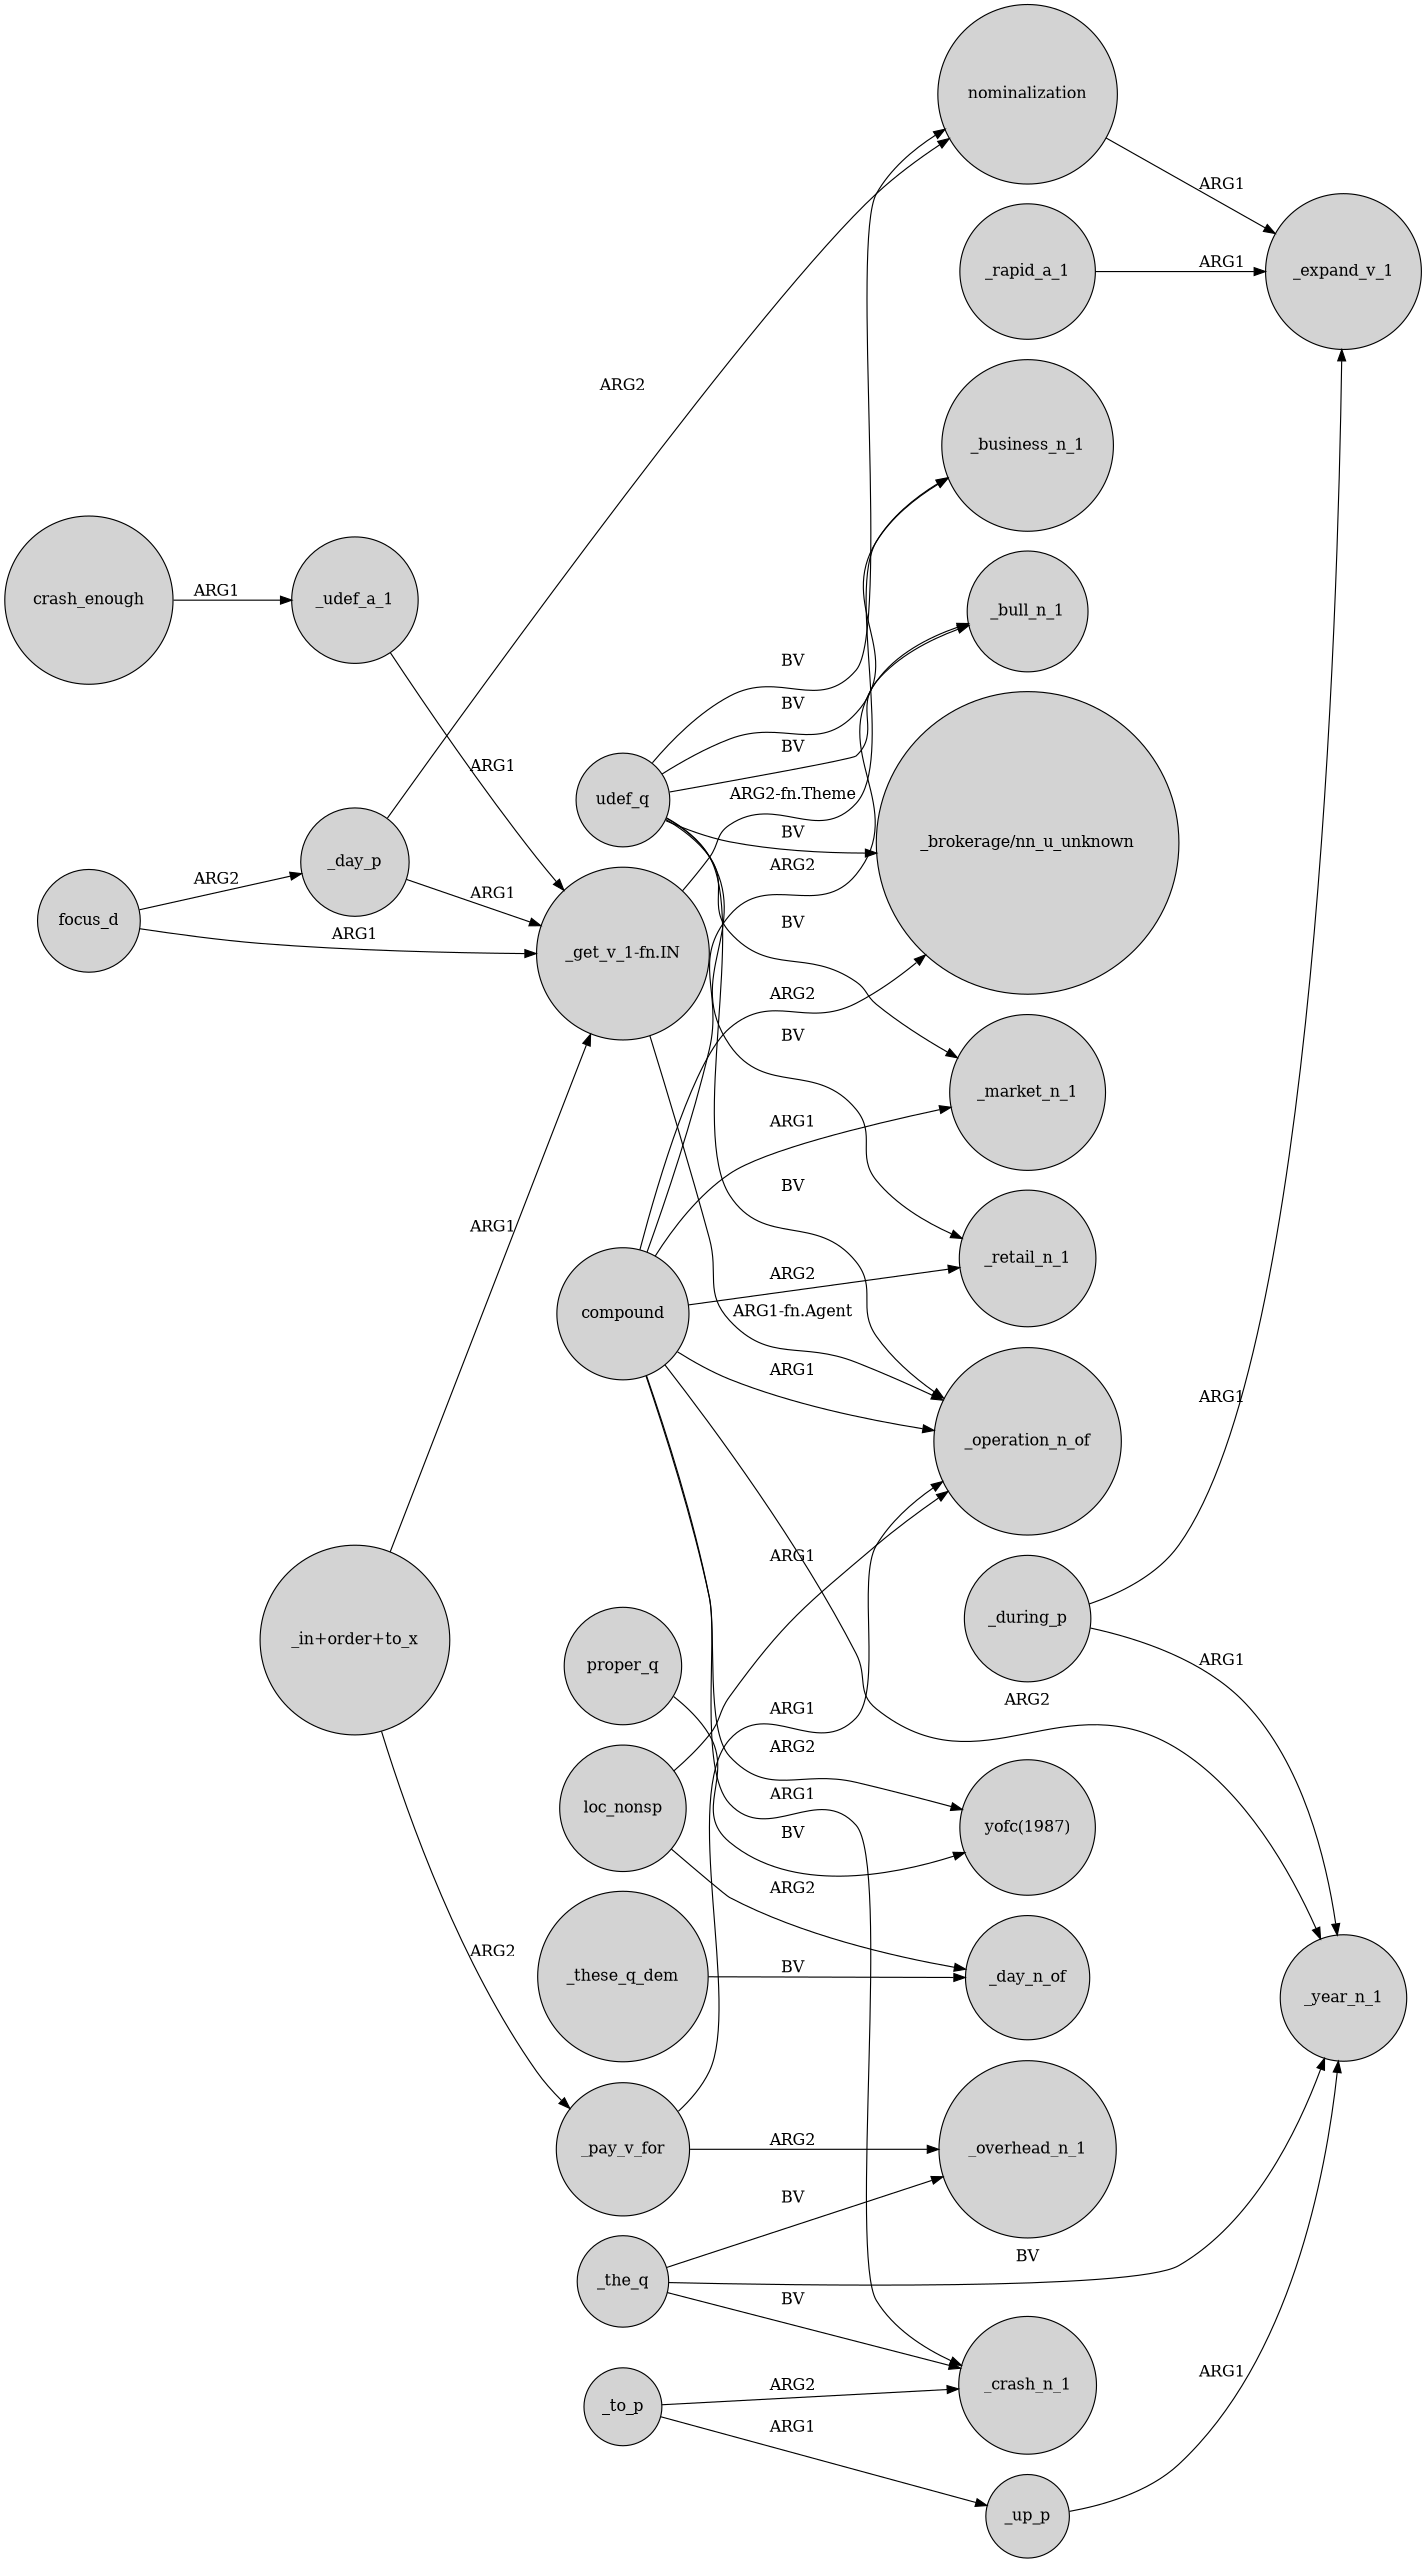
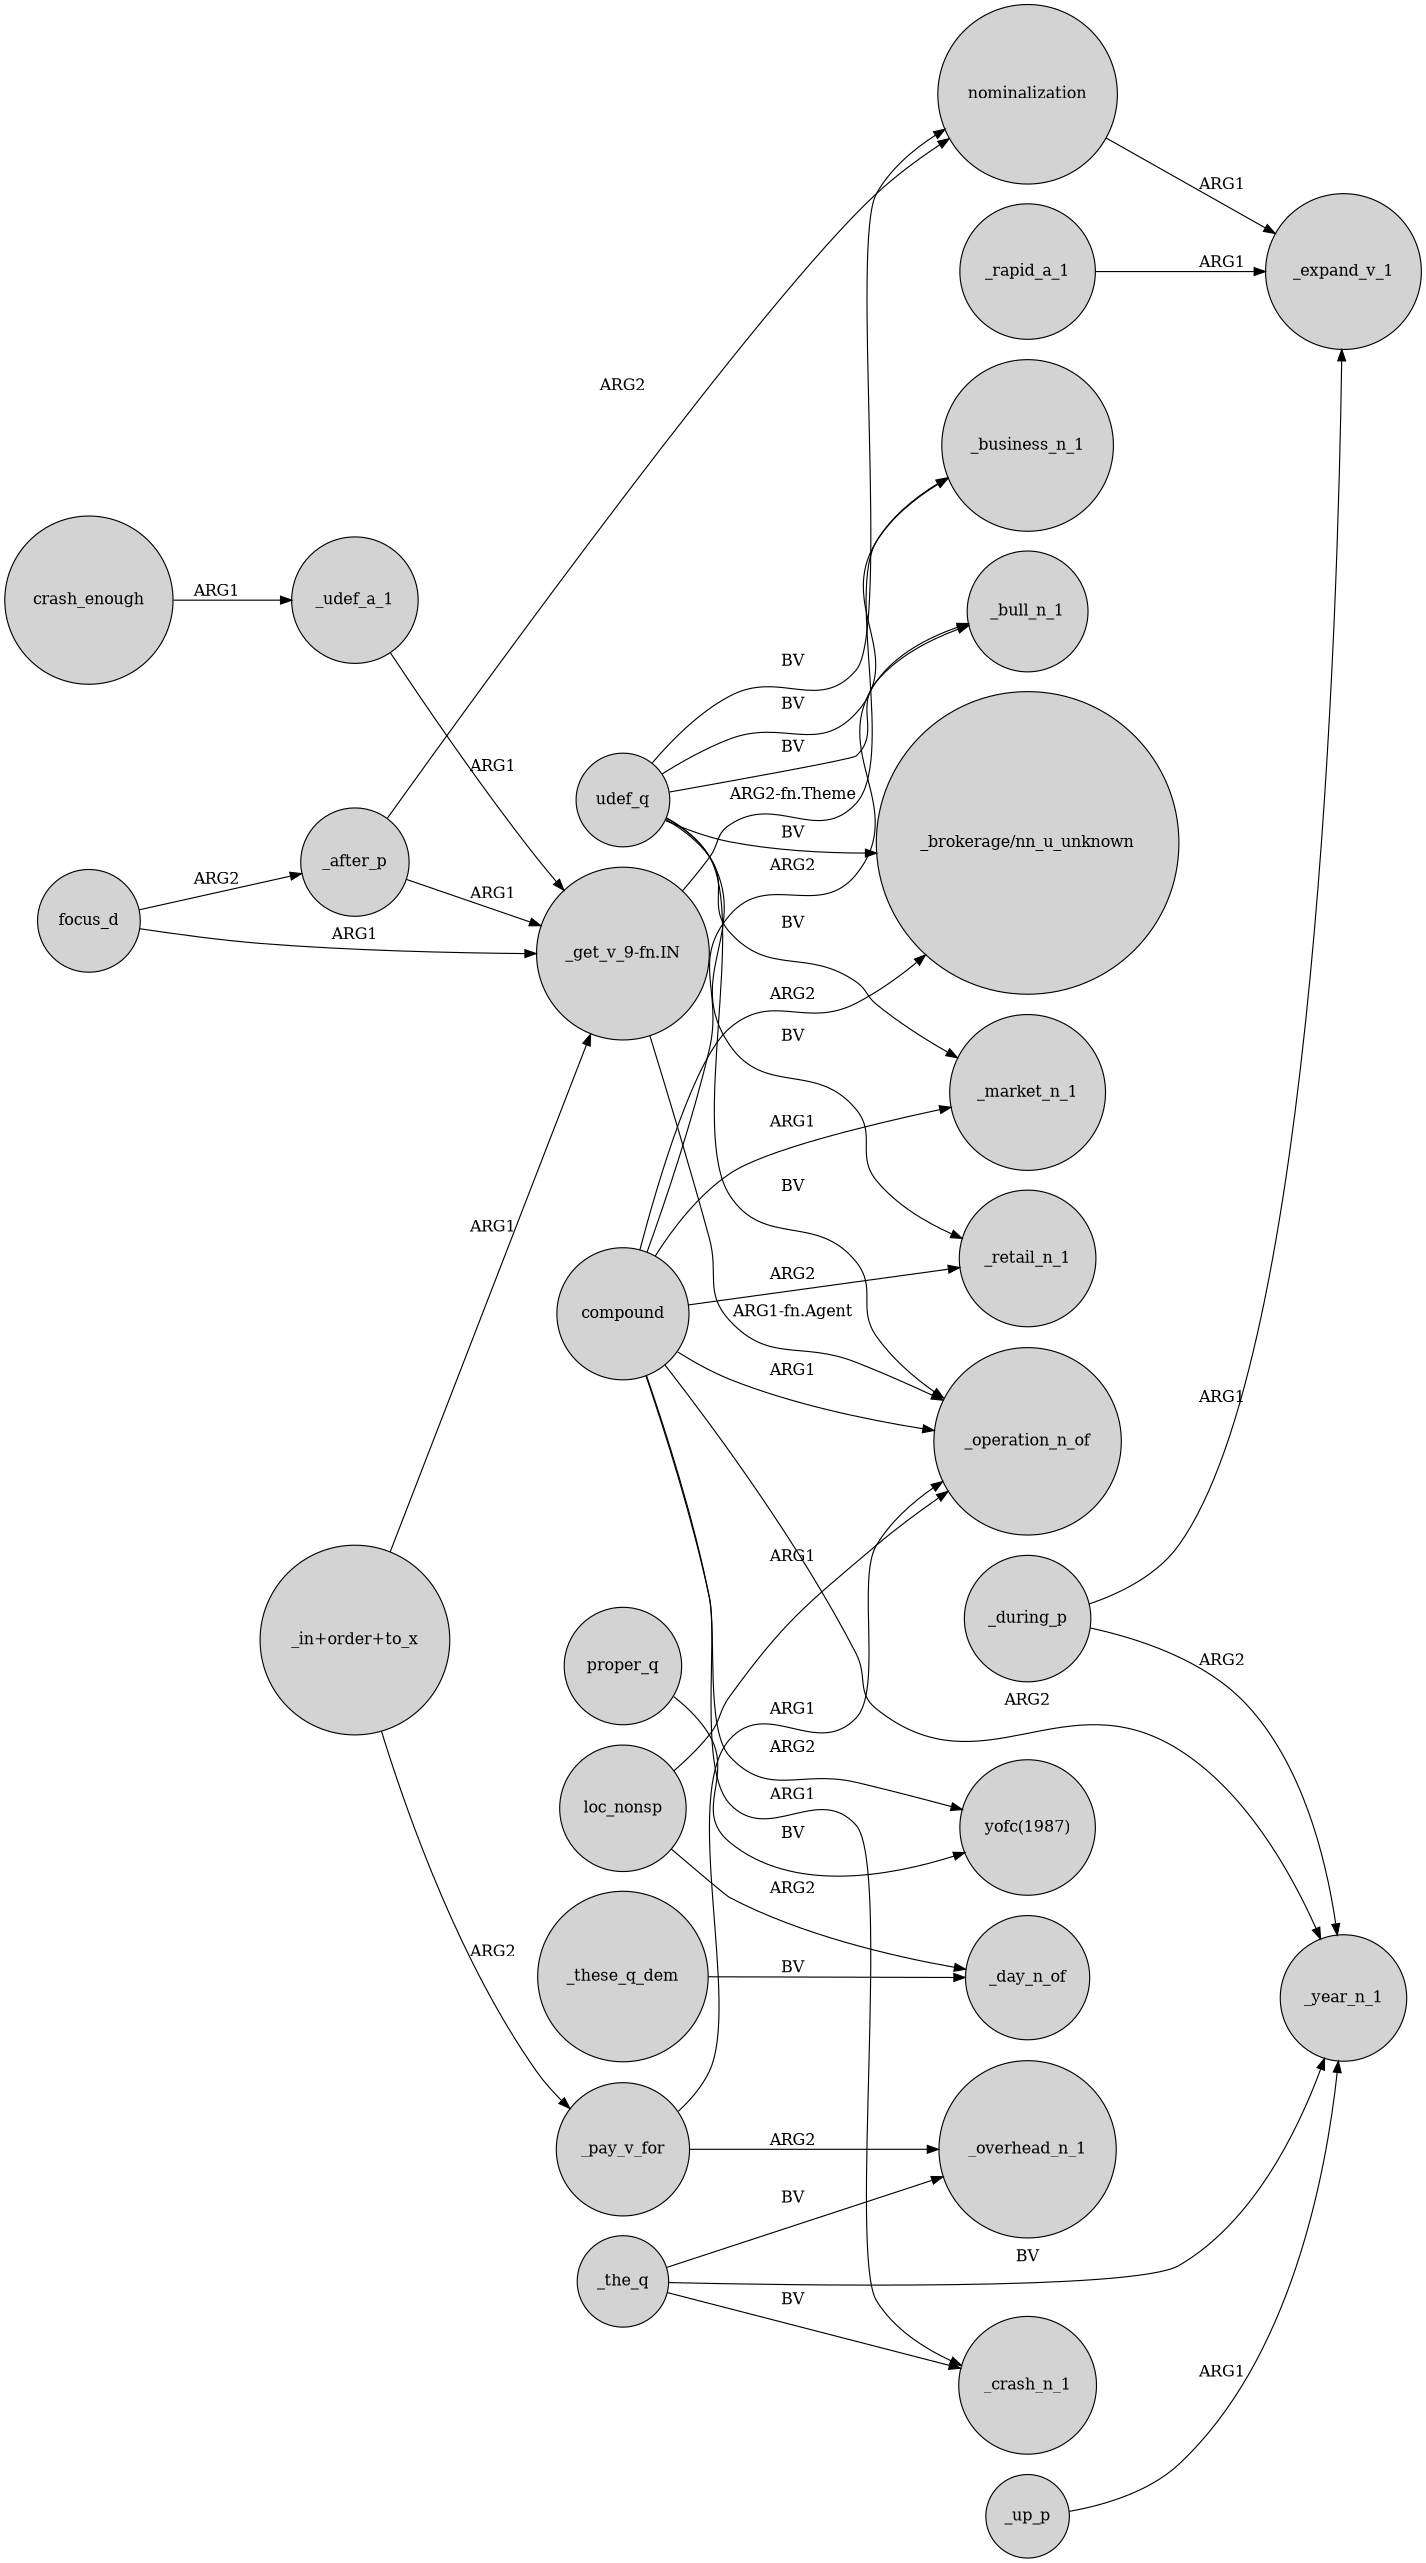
  digraph {
    rankdir=LR
    node [shape=circle style=filled]
    compound
    _operation_n_of
    _year_n_1
    _retail_n_1
    _crash_n_1
    _market_n_1
    "_brokerage/nn_u_unknown"
    _bull_n_1
    "yofc(1987)"
    focus_d
-   _after_p [label=_day_p]
-   "_get_v_1-fn.IN"
+   _after_p
+   "_get_v_1-fn.IN" [label="_get_v_9-fn.IN"]
    nominalization
    _business_n_1
    _expand_v_1
    _up_p
    n17 [label=_udef_a_1]
    n18 [label=crash_enough]
    "_in+order+to_x"
    _pay_v_for
    _overhead_n_1
    loc_nonsp
    _day_n_of
    _the_q
    udef_q
    _these_q_dem
    _during_p
-   _to_p
    proper_q
    _rapid_a_1
    compound -> _operation_n_of [label=ARG1]
    compound -> _year_n_1 [label=ARG2]
    compound -> _retail_n_1 [label=ARG2]
    compound -> _crash_n_1 [label=ARG1]
    compound -> _market_n_1 [label=ARG1]
    compound -> "_brokerage/nn_u_unknown" [label=ARG2]
    compound -> _bull_n_1 [label=ARG2]
    compound -> "yofc(1987)" [label=ARG2]
    focus_d -> _after_p [label=ARG2]
    focus_d -> "_get_v_1-fn.IN" [label=ARG1]
    _after_p -> "_get_v_1-fn.IN" [label=ARG1]
    _after_p -> nominalization [label=ARG2]
    "_get_v_1-fn.IN" -> _operation_n_of [label="ARG1-fn.Agent"]
    "_get_v_1-fn.IN" -> _business_n_1 [label="ARG2-fn.Theme"]
    nominalization -> _expand_v_1 [label=ARG1]
    _up_p -> _year_n_1 [label=ARG1]
    n17 -> "_get_v_1-fn.IN" [label=ARG1]
    n18 -> n17 [label=ARG1]
    "_in+order+to_x" -> "_get_v_1-fn.IN" [label=ARG1]
    "_in+order+to_x" -> _pay_v_for [label=ARG2]
    _pay_v_for -> _operation_n_of [label=ARG1]
    _pay_v_for -> _overhead_n_1 [label=ARG2]
    loc_nonsp -> _operation_n_of [label=ARG1]
    loc_nonsp -> _day_n_of [label=ARG2]
    _the_q -> _year_n_1 [label=BV]
    _the_q -> _crash_n_1 [label=BV]
    _the_q -> _overhead_n_1 [label=BV]
    udef_q -> _operation_n_of [label=BV]
    udef_q -> _retail_n_1 [label=BV]
    udef_q -> _market_n_1 [label=BV]
    udef_q -> "_brokerage/nn_u_unknown" [label=BV]
    udef_q -> _bull_n_1 [label=BV]
    udef_q -> nominalization [label=BV]
    udef_q -> _business_n_1 [label=BV]
    _these_q_dem -> _day_n_of [label=BV]
-   _during_p -> _year_n_1 [label=ARG1]
+   _during_p -> _year_n_1 [label=ARG2]
    _during_p -> _expand_v_1 [label=ARG1]
-   _to_p -> _crash_n_1 [label=ARG2]
-   _to_p -> _up_p [label=ARG1]
    proper_q -> "yofc(1987)" [label=BV]
    _rapid_a_1 -> _expand_v_1 [label=ARG1]
  }
